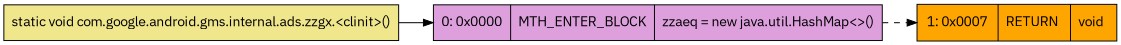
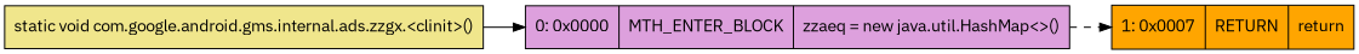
  digraph {
    rankdir=LR
    fontname="IBM Plex Sans"
    node [shape=record style=filled fontname="IBM Plex Sans"]
    edge [fontname="IBM Plex Sans"]
    n1 [label="{0\:\ 0x0000|MTH_ENTER_BLOCK\l|zzaeq = new java.util.HashMap\<\>()\l}" fillcolor=plum]
-   n2 [label="{1\:\ 0x0007|RETURN\l|void\l}" fillcolor=orange]
+   n2 [label="{1\:\ 0x0007|RETURN\l|return\l}" fillcolor=orange]
    n3 [label="{static void com.google.android.gms.internal.ads.zzgx.\<clinit\>() }" fillcolor=khaki]
    n1 -> n2 [style=dashed]
    n3 -> n1 [style=solid]
  }
